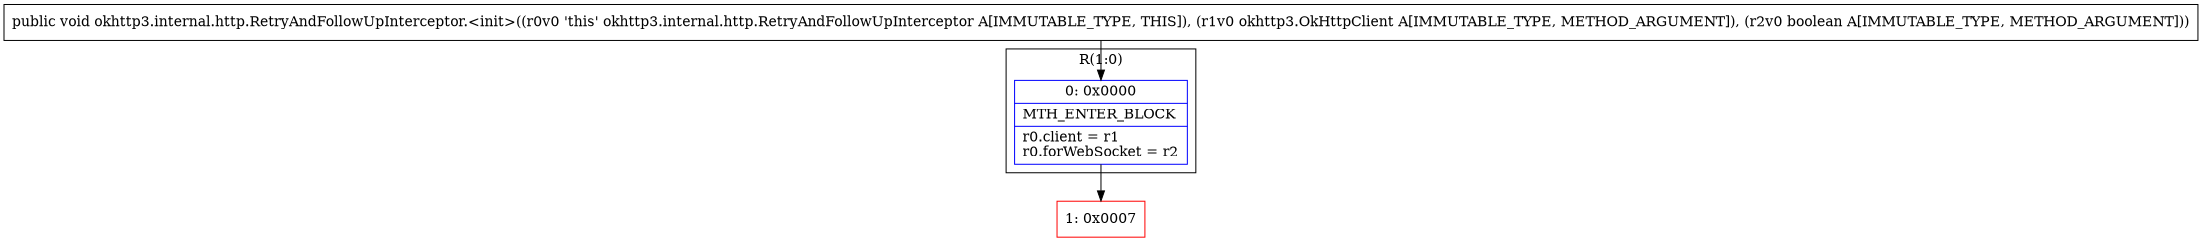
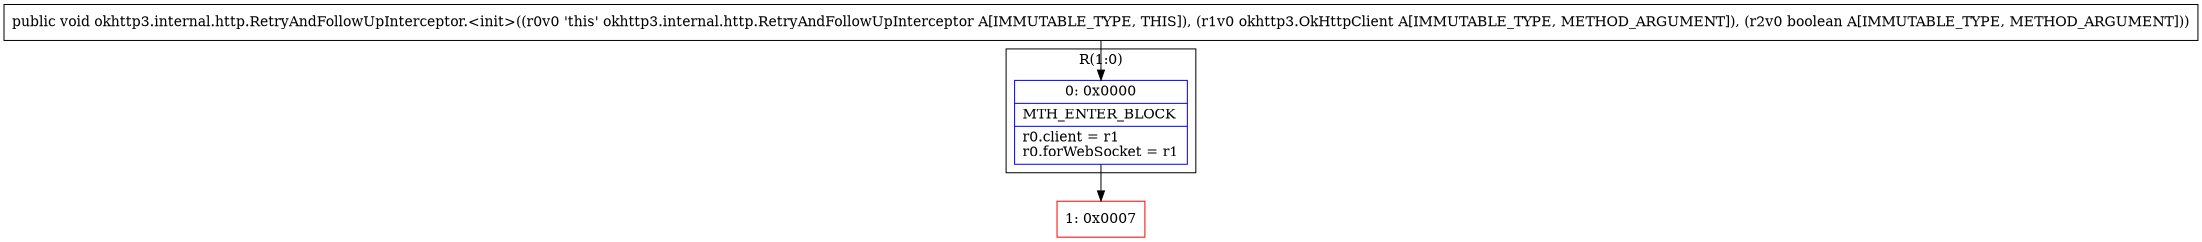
  digraph {
    node [shape=record]
-   n1 [color=blue label="{0\:\ 0x0000|MTH_ENTER_BLOCK\l|r0.client = r1\lr0.forWebSocket = r2\l}"]
+   n1 [color=blue label="{0\:\ 0x0000|MTH_ENTER_BLOCK\l|r0.client = r1\lr0.forWebSocket = r1\l}"]
    n2 [color=red label="{1\:\ 0x0007}"]
    n3 [label="{public void okhttp3.internal.http.RetryAndFollowUpInterceptor.\<init\>((r0v0 'this' okhttp3.internal.http.RetryAndFollowUpInterceptor A[IMMUTABLE_TYPE, THIS]), (r1v0 okhttp3.OkHttpClient A[IMMUTABLE_TYPE, METHOD_ARGUMENT]), (r2v0 boolean A[IMMUTABLE_TYPE, METHOD_ARGUMENT])) }"]
    subgraph cluster_1 {
      label="R(1:0)"
      n1
    }
    n1 -> n2
    n3 -> n1
  }
